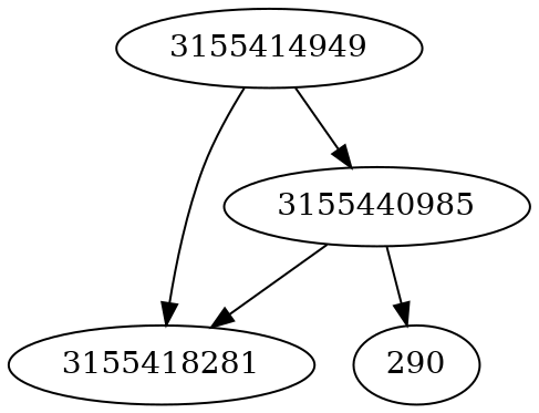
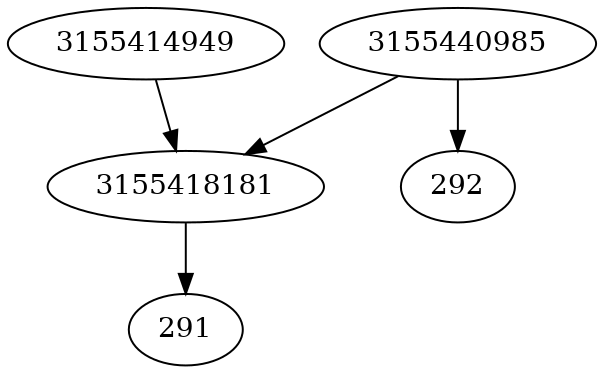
  strict digraph {
    n1 [label=3155414949]
-   3155418281
+   3155418281 [label=3155418181]
    3155440985
-   290
+   291
+   290 [label=292]
    n1 -> 3155418281
-   n1 -> 3155440985
+   3155418281 -> 291
    3155440985 -> 3155418281
    3155440985 -> 290
  }
